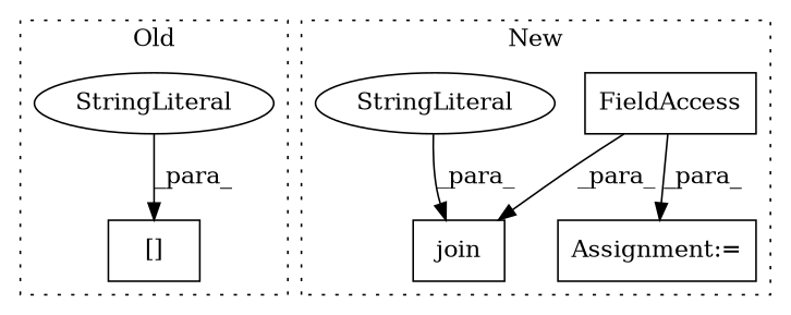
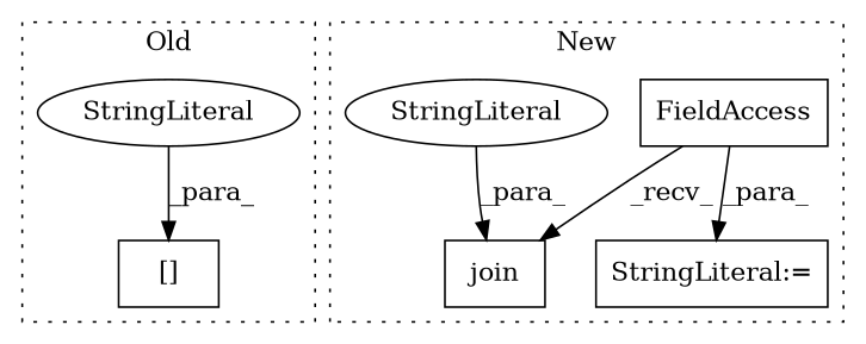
  digraph {
    node [a=45 l=7 shape=box]
    n1 [a=2 l="11,1" label="[]" s="673,691"]
    n2 [label=StringLiteral s=684 shape=ellipse]
    n3 [a=32 l="5,1" label=join s="611,650"]
    n4 [a=22 label=FieldAccess s=603]
-   n5 [a=7 l=1 label="Assignment:=" s=1001]
+   n5 [a=7 l=1 label="StringLiteral:=" s=1001]
    n6 [l=9 label=StringLiteral s=641 shape=ellipse]
    subgraph cluster_1 {
      label=Old
      style=dotted
      n1
      n2
    }
    subgraph cluster_2 {
      label=New
      style=dotted
      n3
      n4
      n5
      n6
    }
    n2 -> n1 [label=_para_]
-   n4 -> n3 [label=_para_]
+   n4 -> n3 [label=_recv_]
    n4 -> n5 [label=_para_]
    n6 -> n3 [label=_para_]
  }
